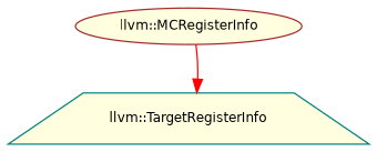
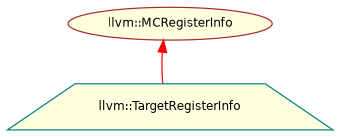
  digraph {
    node [fillcolor=lightyellow fontname=Helvetica fontsize=10 style=filled]
    n1 [color=brown fontcolor=black height=0.2 label="llvm::MCRegisterInfo" shape=ellipse width=0.4]
    n2 [color=teal height=0.2 label="llvm::TargetRegisterInfo" shape=trapezium width=0.4]
-   n2 -> n1 [color=red dir=back fontname=Helvetica fontsize=10 labelfontname=Helvetica labelfontsize=10 style=solid]
+   n1 -> n2 [color=red dir=back fontname=Helvetica fontsize=10 labelfontname=Helvetica labelfontsize=10 style=solid]
  }
